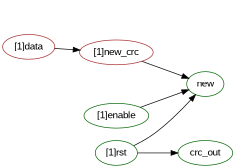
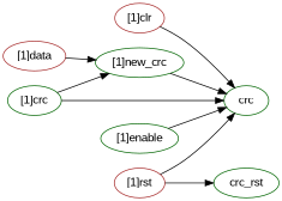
  strict digraph {
    fontname="Liberation Sans"
    rankdir=LR
    node [color=darkgreen complexity=3 fontname="Liberation Sans"]
    edge [fontname="Liberation Sans"]
-   "[1]new_crc" [color=brown complexity=4 importance=0.619305852806 rank=0.154826463201]
-   crc [complexity=2 importance=0.37852627725 rank=0.189263138625 label=new]
-   crc_out [complexity=0 importance=0.0661604965523 rank=0.0]
-   "[1]rst" [importance=1.57701183913 rank=0.525670613043]
+   "[1]new_crc" [complexity=4 importance=0.619305852806 rank=0.154826463201]
+   crc [complexity=2 importance=0.37852627725 rank=0.189263138625]
+   crc_out [complexity=0 importance=0.0661604965523 rank=0.0 label=crc_rst]
+   "[1]clr" [color=brown importance=1.19848556188 rank=0.399495187293]
+   "[1]rst" [color=brown importance=1.57701183913 rank=0.525670613043]
+   "[1]crc" [complexity=95 importance=28.1811291569 rank=0.29664346481]
    "[1]data" [color=brown complexity=59 importance=8.73318866941 rank=0.148020146939]
    "[1]enable" [importance=0.819959284629 rank=0.273319761543]
    "[1]new_crc" -> crc
+   "[1]clr" -> crc
    "[1]rst" -> crc
    "[1]rst" -> crc_out
+   "[1]crc" -> "[1]new_crc"
+   "[1]crc" -> crc
    "[1]data" -> "[1]new_crc"
    "[1]enable" -> crc
  }
